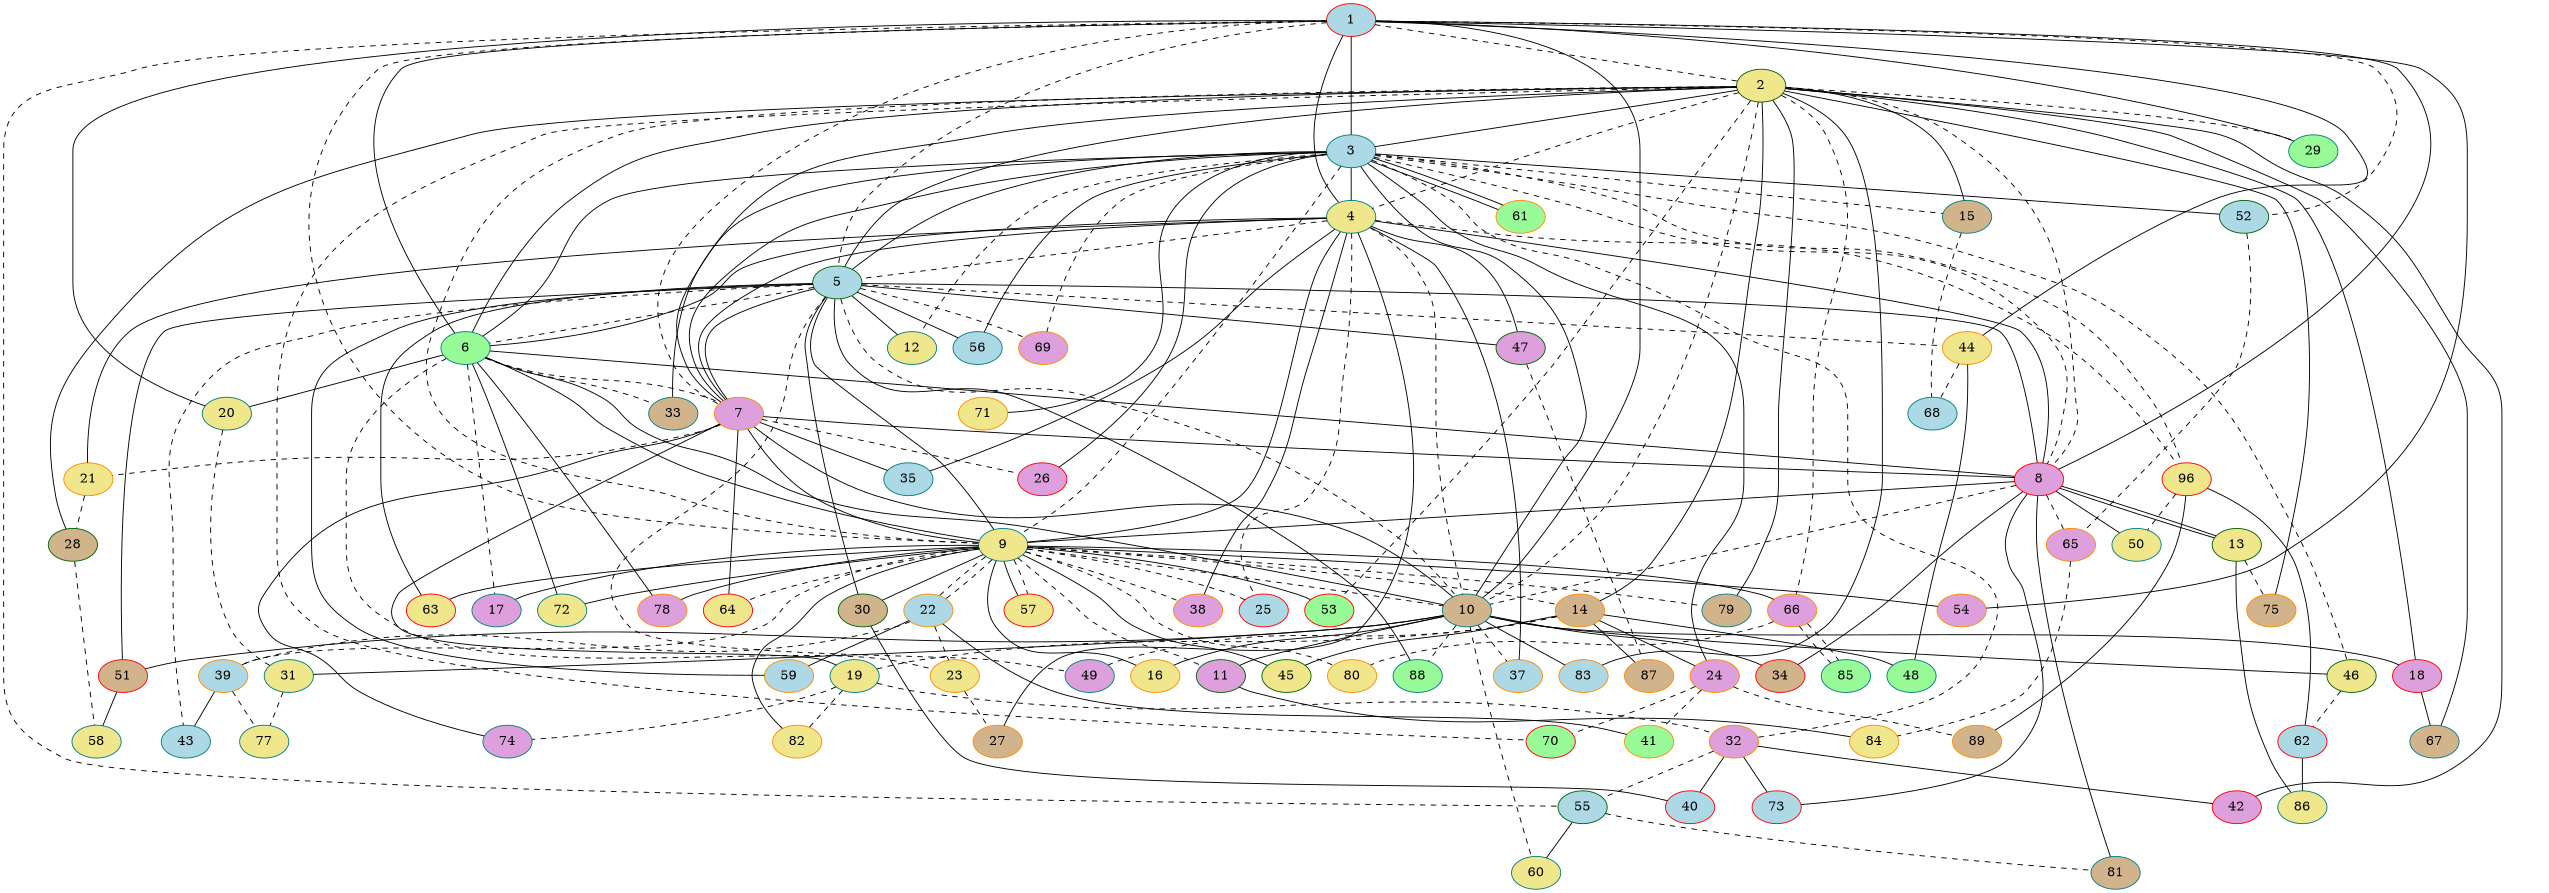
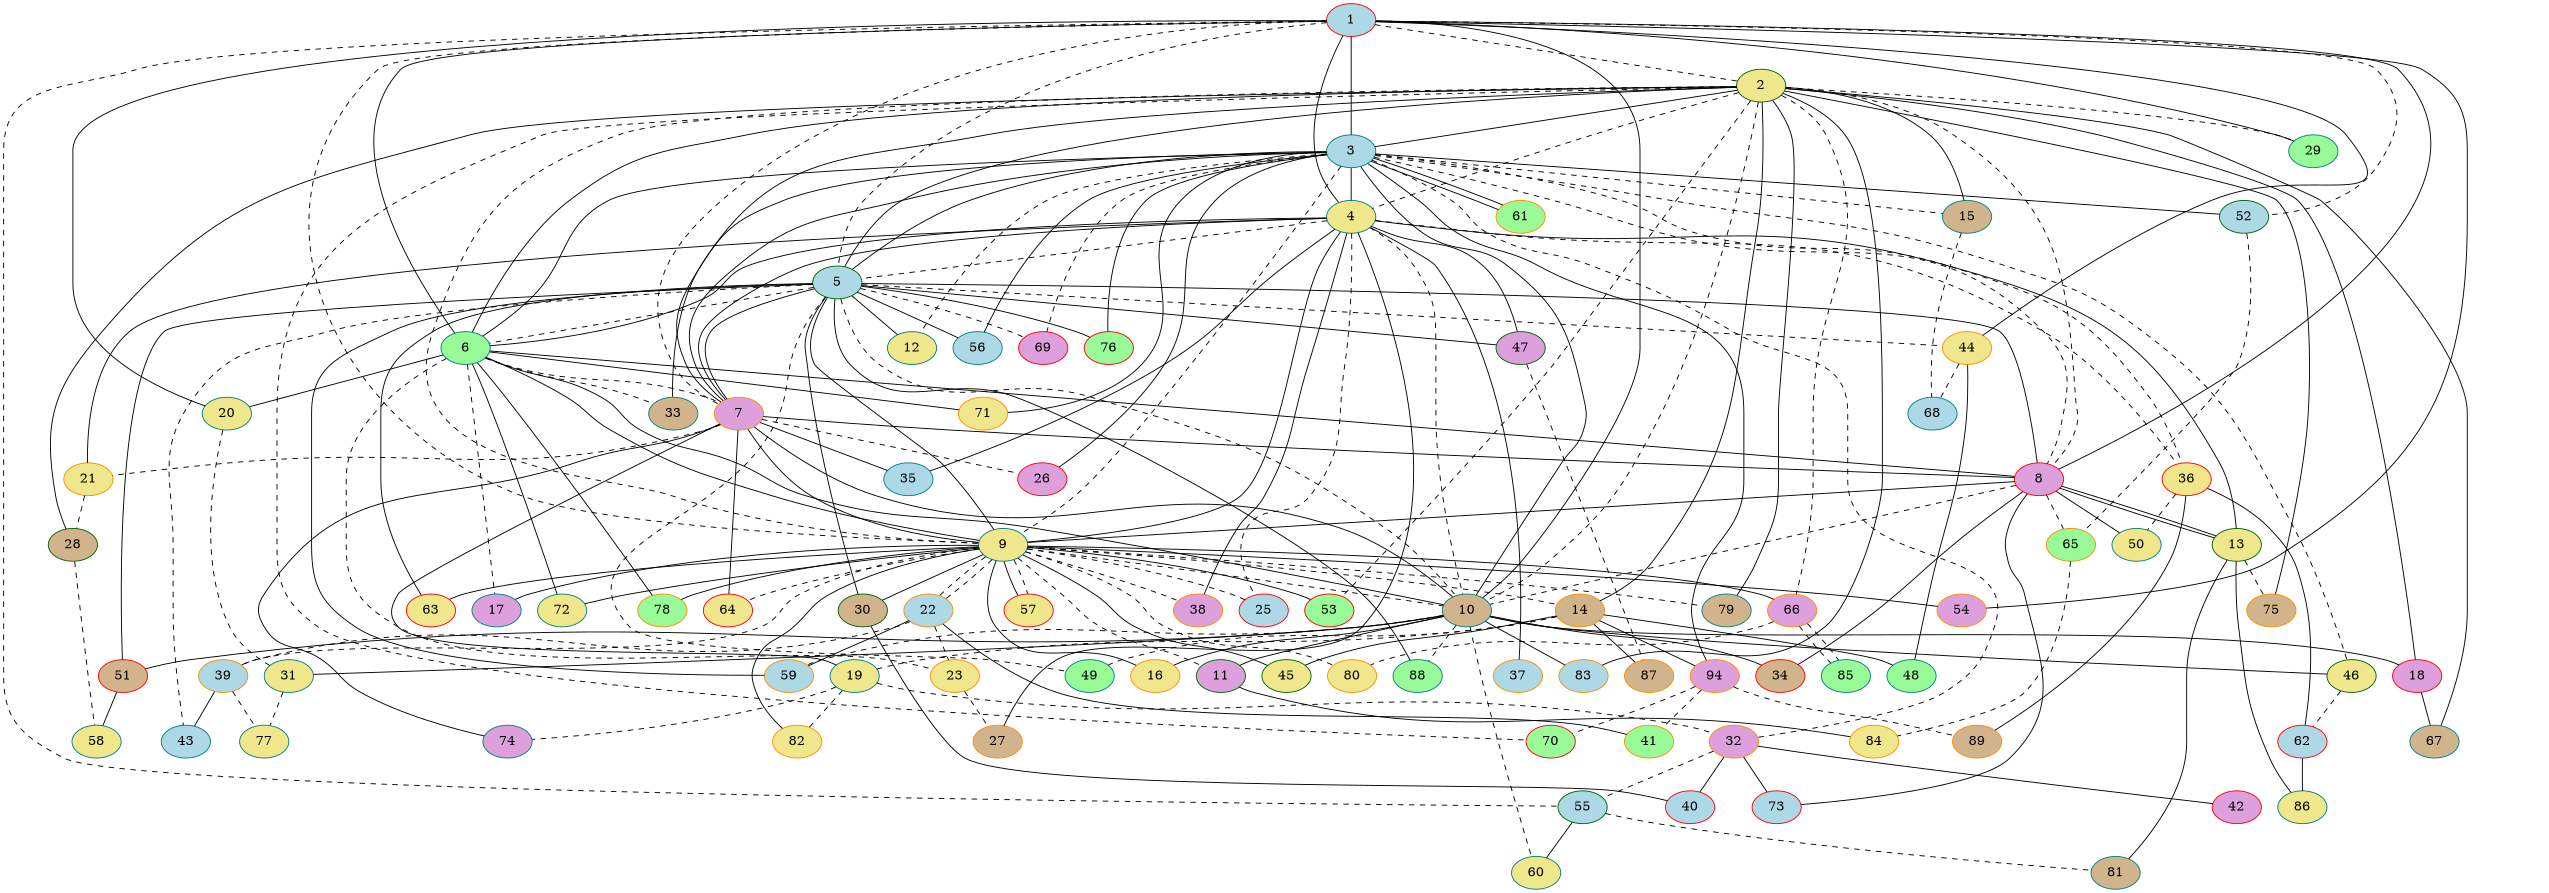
  graph {
    node [color=teal fillcolor=khaki style=filled]
    edge [style=solid]
    1 [color=red fillcolor=lightblue]
    2 [color=darkgreen]
    3 [fillcolor=lightblue]
    4
    5 [color=darkgreen fillcolor=lightblue]
    6 [fillcolor=palegreen]
    7 [color=darkorange fillcolor=plum]
    8 [color=red fillcolor=plum]
    9
    10 [fillcolor=tan]
    20
    29 [fillcolor=palegreen]
    44 [color=darkorange]
    52 [color=darkgreen fillcolor=lightblue]
    54 [color=darkorange fillcolor=plum]
    55 [color=darkgreen fillcolor=lightblue]
    14 [color=darkorange fillcolor=tan]
    15 [fillcolor=tan]
    18 [color=red fillcolor=plum]
    28 [color=darkgreen fillcolor=tan]
    42 [color=red fillcolor=plum]
    53 [color=red fillcolor=palegreen]
    66 [color=darkorange fillcolor=plum]
    67 [fillcolor=tan]
    70 [color=red fillcolor=palegreen]
    75 [color=darkorange fillcolor=tan]
    79 [fillcolor=tan]
    83 [color=darkorange fillcolor=lightblue]
    12
-   24 [color=darkorange fillcolor=plum]
+   24 [color=darkorange fillcolor=plum label=94]
    26 [color=red fillcolor=plum]
    32 [color=darkorange fillcolor=plum]
    33 [fillcolor=tan]
-   36 [color=red label=96]
+   36 [color=red]
    46 [color=darkgreen]
    56 [fillcolor=lightblue]
    61 [color=darkorange fillcolor=palegreen]
-   69 [color=darkorange fillcolor=plum]
+   69 [color=red fillcolor=plum]
    71 [color=darkorange]
+   76 [color=red fillcolor=palegreen]
    21 [color=darkorange]
    25 [color=red fillcolor=lightblue]
    27 [color=darkorange fillcolor=tan]
    35 [fillcolor=lightblue]
    37 [color=darkorange fillcolor=lightblue]
    38 [color=darkorange fillcolor=plum]
    47 [color=darkgreen fillcolor=plum]
    30 [color=darkgreen fillcolor=tan]
    43 [fillcolor=lightblue]
-   49 [fillcolor=plum]
+   49 [fillcolor=palegreen]
    51 [color=red fillcolor=tan]
    59 [color=darkorange fillcolor=lightblue]
    63 [color=red]
    88 [fillcolor=palegreen]
    17 [fillcolor=plum]
    23 [color=darkorange]
    72
-   78 [color=darkorange fillcolor=plum]
+   78 [color=darkorange fillcolor=palegreen]
    19
    64 [color=red]
    74 [fillcolor=plum]
    13 [color=darkgreen]
    34 [color=red fillcolor=tan]
    50
-   65 [color=darkorange fillcolor=plum]
+   65 [color=darkorange fillcolor=palegreen]
    73 [color=red fillcolor=lightblue]
    81 [fillcolor=tan]
    11 [color=darkgreen fillcolor=plum]
    16 [color=darkorange]
    22 [color=darkorange fillcolor=lightblue]
    39 [color=darkorange fillcolor=lightblue]
    45 [color=darkgreen]
    57 [color=red]
    80 [color=darkorange]
    82 [color=darkorange]
    31
    60
    48 [fillcolor=palegreen]
    68 [fillcolor=lightblue]
    87 [color=darkorange fillcolor=tan]
    58
    85 [fillcolor=palegreen]
    41 [color=darkorange fillcolor=palegreen]
    89 [color=darkorange fillcolor=tan]
    40 [color=red fillcolor=lightblue]
    62 [color=red fillcolor=lightblue]
    86
    84 [color=darkorange]
    77
    1 -- 2 [style=dashed]
    1 -- 3
    1 -- 4
    1 -- 5 [style=dashed]
    1 -- 6
    1 -- 7 [style=dashed]
    1 -- 8
    1 -- 9 [style=dashed]
    1 -- 10
    1 -- 20
    1 -- 29
    1 -- 44
    1 -- 52 [style=dashed]
    1 -- 54
    1 -- 55 [style=dashed]
    2 -- 3
    2 -- 4 [style=dashed]
    2 -- 5
    2 -- 6
    2 -- 7
    2 -- 8 [style=dashed]
    2 -- 9 [style=dashed]
    2 -- 10 [style=dashed]
    2 -- 29 [style=dashed]
    2 -- 14
    2 -- 15
    2 -- 18
    2 -- 28
-   2 -- 42
    2 -- 53 [style=dashed]
    2 -- 66 [style=dashed]
    2 -- 67
    2 -- 70 [style=dashed]
    2 -- 75
    2 -- 79
    2 -- 83
    3 -- 4
    3 -- 5
    3 -- 6
    3 -- 7
    3 -- 8 [style=dashed]
    3 -- 9 [style=dashed]
    3 -- 10
    3 -- 52
    3 -- 15 [style=dashed]
    3 -- 12 [style=dashed]
    3 -- 24
    3 -- 26
    3 -- 32 [style=dashed]
    3 -- 33
    3 -- 36 [style=dashed]
    3 -- 46 [style=dashed]
    3 -- 56
    3 -- 61
    3 -- 61
    3 -- 69 [style=dashed]
    3 -- 71
+   3 -- 76
    4 -- 5 [style=dashed]
    4 -- 6
    4 -- 7
-   4 -- 8
+   4 -- 13
    4 -- 9
    4 -- 10 [style=dashed]
    4 -- 36 [style=dashed]
    4 -- 21
    4 -- 25 [style=dashed]
    4 -- 27
    4 -- 35
    4 -- 37
    4 -- 38
    4 -- 47
    5 -- 6 [style=dashed]
    5 -- 7
    5 -- 8
    5 -- 9
    5 -- 10 [style=dashed]
    5 -- 44 [style=dashed]
    5 -- 12
    5 -- 56
    5 -- 69 [style=dashed]
+   5 -- 76
    5 -- 47
    5 -- 30
    5 -- 43 [style=dashed]
    5 -- 49 [style=dashed]
    5 -- 51
    5 -- 59
    5 -- 63
    5 -- 88
    6 -- 7 [style=dashed]
    6 -- 8
    6 -- 9
    6 -- 10
    6 -- 20
    6 -- 33 [style=dashed]
+   6 -- 71
    6 -- 17 [style=dashed]
    6 -- 23 [style=dashed]
    6 -- 72
    6 -- 78
    7 -- 8
    7 -- 9
    7 -- 10
    7 -- 26 [style=dashed]
    7 -- 21 [style=dashed]
    7 -- 35
    7 -- 19
    7 -- 64
    7 -- 74
    8 -- 9
    8 -- 10 [style=dashed]
    8 -- 13
    8 -- 13
    8 -- 34
    8 -- 50
    8 -- 65 [style=dashed]
    8 -- 73
-   8 -- 81
+   13 -- 81
    9 -- 10 [style=dashed]
    9 -- 54
    9 -- 14 [style=dashed]
    9 -- 53
    9 -- 66
    9 -- 79 [style=dashed]
    9 -- 25 [style=dashed]
    9 -- 38 [style=dashed]
    9 -- 30
    9 -- 63
    9 -- 17
    9 -- 72
    9 -- 78
    9 -- 64 [style=dashed]
    9 -- 11 [style=dashed]
    9 -- 16
    9 -- 22 [style=dashed]
    9 -- 22 [style=dashed]
    9 -- 39 [style=dashed]
    9 -- 45
    9 -- 57
    9 -- 57 [style=dashed]
    9 -- 80 [style=dashed]
    9 -- 82
    10 -- 18
    10 -- 83
    10 -- 46
-   10 -- 37 [style=dashed]
+   10 -- 59 [style=dashed]
    10 -- 51
    10 -- 88 [style=dashed]
    10 -- 34
    10 -- 11
    10 -- 16
    10 -- 31
    10 -- 60 [style=dashed]
    20 -- 31 [style=dashed]
    44 -- 48
    44 -- 68 [style=dashed]
    52 -- 65 [style=dashed]
    55 -- 81 [style=dashed]
    55 -- 60
    14 -- 24
    14 -- 49 [style=dashed]
    14 -- 19 [style=dashed]
    14 -- 45
    14 -- 48
    14 -- 87
    15 -- 68 [style=dashed]
    18 -- 67
    28 -- 58 [style=dashed]
    66 -- 80 [style=dashed]
    66 -- 85 [style=dashed]
    66 -- 85 [style=dashed]
    24 -- 70 [style=dashed]
    24 -- 41 [style=dashed]
    24 -- 89 [style=dashed]
    32 -- 55 [style=dashed]
    32 -- 42
    32 -- 73
    32 -- 40
    36 -- 50 [style=dashed]
    36 -- 89
    36 -- 62
    46 -- 62 [style=dashed]
    21 -- 28 [style=dashed]
    47 -- 87 [style=dashed]
    30 -- 40
    51 -- 58
    23 -- 27 [style=dashed]
    19 -- 32 [style=dashed]
    19 -- 74 [style=dashed]
    19 -- 82 [style=dashed]
    13 -- 75 [style=dashed]
    13 -- 86
    65 -- 84 [style=dashed]
    11 -- 84
    22 -- 59
    22 -- 23 [style=dashed]
    22 -- 39 [style=dashed]
    22 -- 41
    39 -- 43
    39 -- 77 [style=dashed]
    31 -- 77 [style=dashed]
    62 -- 86
  }
